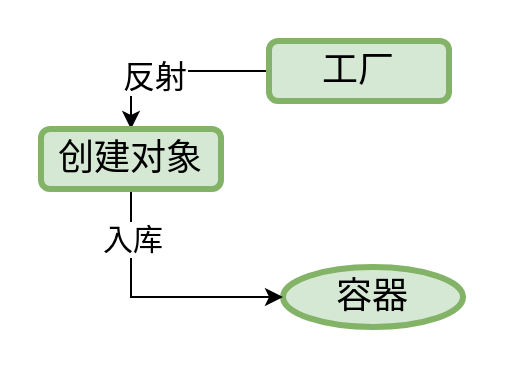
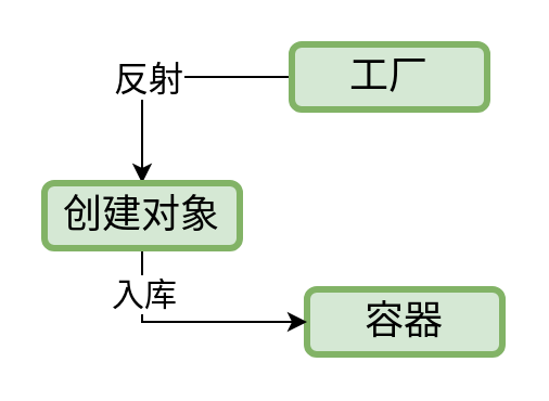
  <mxCell id="0" />
  <mxCell id="1" parent="0" />
  <mxCell id="2" style="edgeStyle=orthogonalEdgeStyle;rounded=0;orthogonalLoop=1;jettySize=auto;html=1;entryX=0.5;entryY=0;entryDx=0;entryDy=0;" edge="1" parent="1" source="4" target="8"><mxGeometry relative="1" as="geometry" /></mxCell>
  <mxCell id="3" value="&lt;font style=&quot;font-size: 16px;&quot;&gt;反射&lt;/font&gt;" style="edgeLabel;html=1;align=center;verticalAlign=middle;resizable=0;points=[];" vertex="1" connectable="0" parent="2"><mxGeometry x="0.174" y="2" relative="1" as="geometry"><mxPoint as="offset" /></mxGeometry></mxCell>
  <mxCell id="4" value="&lt;font style=&quot;font-size: 18px;&quot;&gt;工厂&lt;/font&gt;" style="rounded=1;whiteSpace=wrap;html=1;strokeColor=#82b366;strokeWidth=3;fillColor=#d5e8d4;" vertex="1" parent="1"><mxGeometry x="134" y="20" width="90" height="30" as="geometry" /></mxCell>
- <mxCell id="5" value="&lt;font style=&quot;font-size: 18px;&quot;&gt;容器&lt;/font&gt;" style="ellipse;whiteSpace=wrap;html=1;strokeColor=#82b366;strokeWidth=3;fillColor=#d5e8d4;" vertex="1" parent="1"><mxGeometry x="141" y="133" width="90" height="30" as="geometry" /></mxCell>
+ <mxCell id="5" value="&lt;font style=&quot;font-size: 18px;&quot;&gt;容器&lt;/font&gt;" style="rounded=1;whiteSpace=wrap;html=1;strokeColor=#82b366;strokeWidth=3;fillColor=#d5e8d4;" vertex="1" parent="1"><mxGeometry x="141" y="133" width="90" height="30" as="geometry" /></mxCell>
  <mxCell id="6" style="edgeStyle=orthogonalEdgeStyle;rounded=0;orthogonalLoop=1;jettySize=auto;html=1;entryX=0;entryY=0.5;entryDx=0;entryDy=0;exitX=0.5;exitY=1;exitDx=0;exitDy=0;" edge="1" parent="1" source="8" target="5"><mxGeometry relative="1" as="geometry"><mxPoint x="49" y="107" as="sourcePoint" /></mxGeometry></mxCell>
  <mxCell id="7" value="&lt;font style=&quot;font-size: 15px;&quot;&gt;入库&lt;/font&gt;" style="edgeLabel;html=1;align=center;verticalAlign=middle;resizable=0;points=[];" vertex="1" connectable="0" parent="6"><mxGeometry x="-0.631" relative="1" as="geometry"><mxPoint as="offset" /></mxGeometry></mxCell>
- <mxCell id="8" value="&lt;span style=&quot;font-size: 18px;&quot;&gt;创建对象&lt;/span&gt;" style="rounded=1;whiteSpace=wrap;html=1;strokeColor=#82b366;strokeWidth=3;fillColor=#d5e8d4;" vertex="1" parent="1"><mxGeometry x="20" y="64" width="90" height="30" as="geometry" /></mxCell>
+ <mxCell id="8" value="&lt;span style=&quot;font-size: 18px;&quot;&gt;创建对象&lt;/span&gt;" style="rounded=1;whiteSpace=wrap;html=1;strokeColor=#82b366;strokeWidth=3;fillColor=#d5e8d4;" vertex="1" parent="1"><mxGeometry x="20" y="84" width="90" height="30" as="geometry" /></mxCell>
